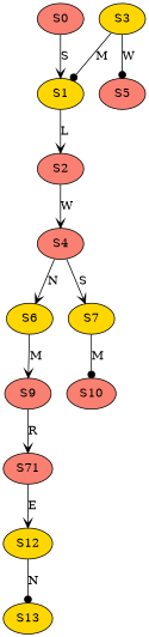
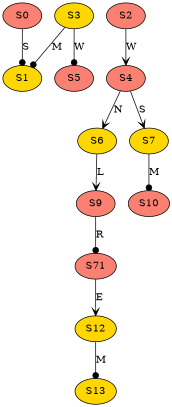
  strict digraph {
    node [fillcolor=salmon style=filled]
    edge [arrowhead=vee]
    S1 [fillcolor=gold]
    S0
    S2
    S4
    S3 [fillcolor=gold]
    S5
    S6 [fillcolor=gold]
    S7 [fillcolor=gold]
    S9
    S10
    n11 [label=S71]
    S12 [fillcolor=gold]
    S13 [fillcolor=gold]
-   S1 -> S2 [label=L]
-   S0 -> S1 [label=S]
+   S0 -> S1 [arrowhead=dot label=S]
    S2 -> S4 [label=W]
    S4 -> S6 [label=N]
    S4 -> S7 [label=S]
    S3 -> S1 [arrowhead=dot label=M]
    S3 -> S5 [arrowhead=dot label=W]
-   S6 -> S9 [label=M]
+   S6 -> S9 [label=L]
    S7 -> S10 [arrowhead=dot label=M]
-   S9 -> n11 [label=R]
+   S9 -> n11 [arrowhead=dot label=R]
    n11 -> S12 [label=E]
-   S12 -> S13 [arrowhead=dot label=N]
+   S12 -> S13 [arrowhead=dot label=M]
  }
